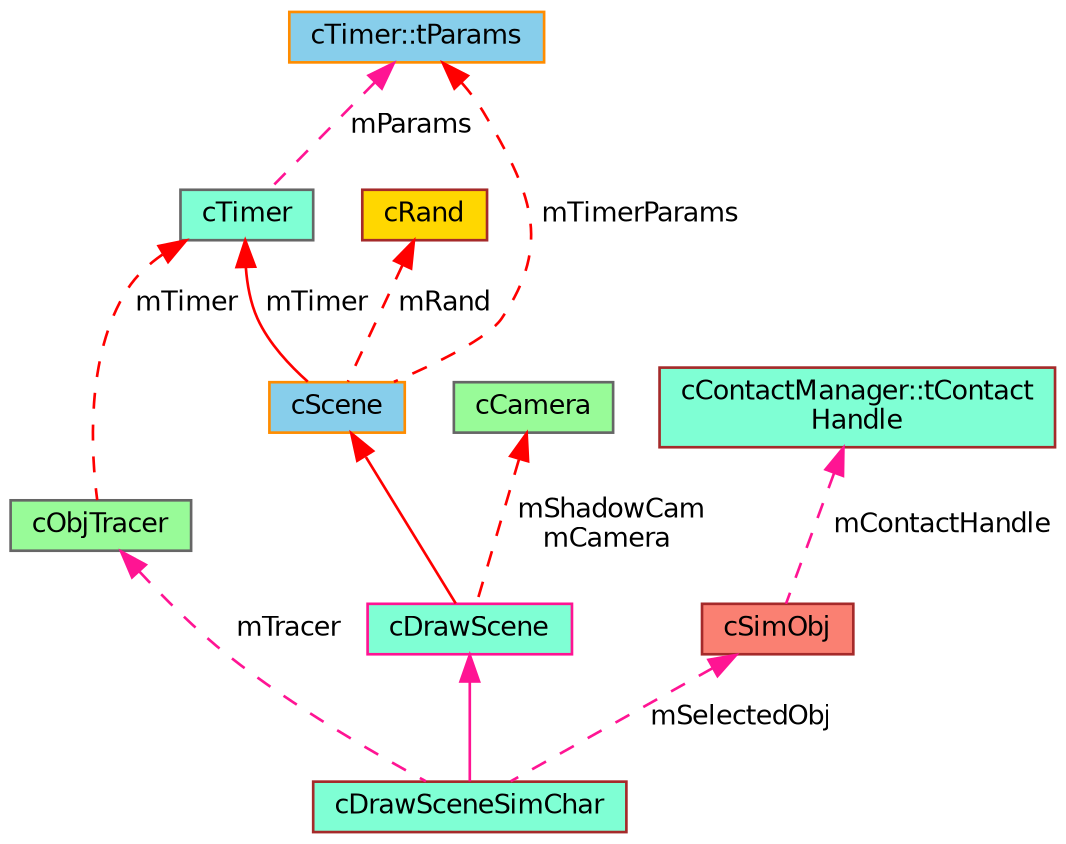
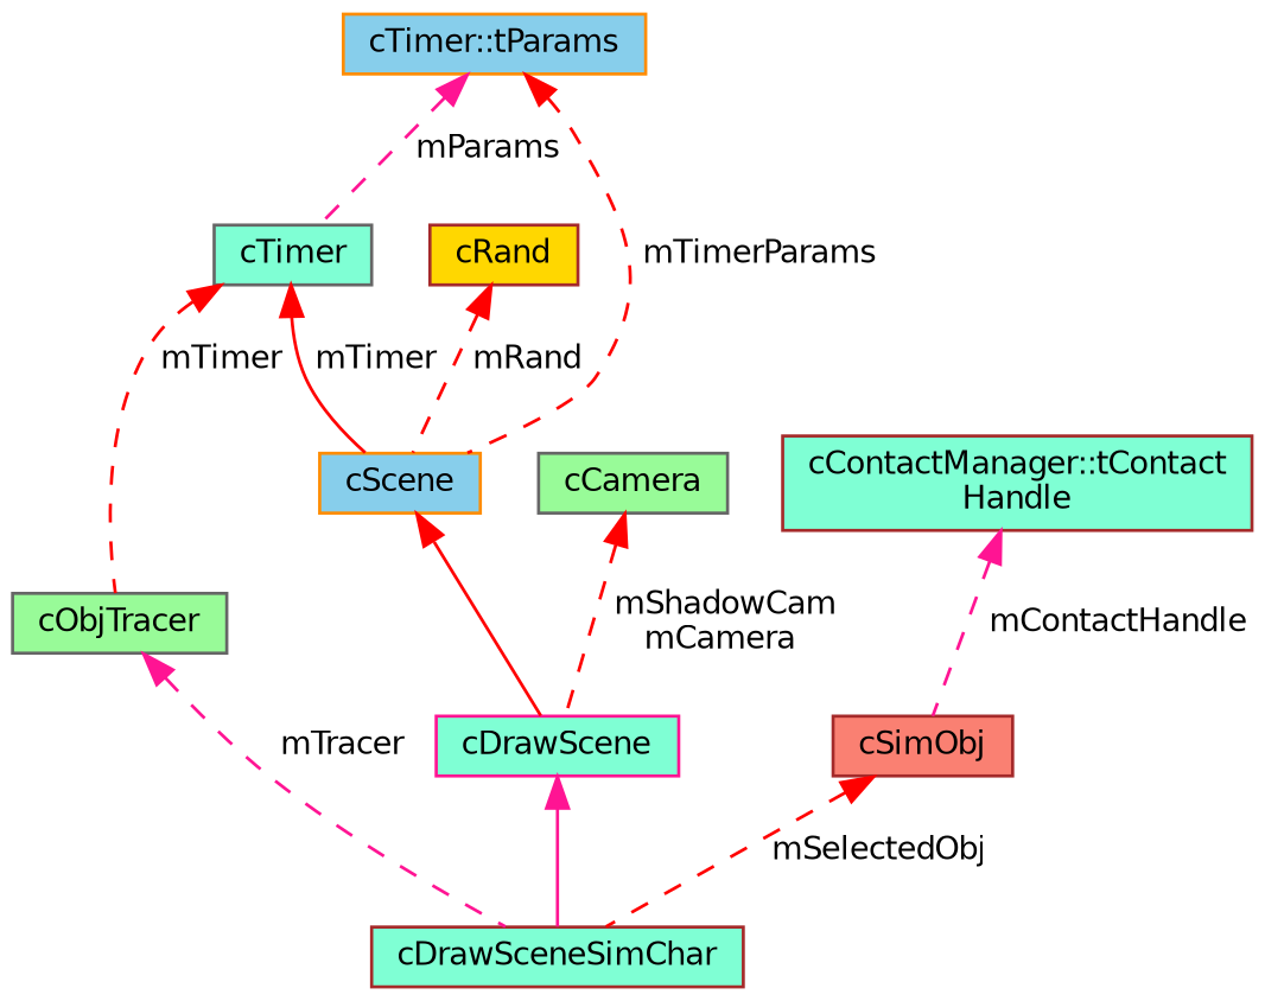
  digraph {
    node [color=brown fillcolor=aquamarine fontname=Helvetica fontsize=10 shape=record style=filled]
    edge [color=red dir=back fontname=Helvetica fontsize=10 labelfontname=Helvetica labelfontsize=10 style=dashed]
    n1 [fontcolor=black height=0.2 label=cDrawSceneSimChar width=0.4]
    n2 [color=deeppink height=0.2 label=cDrawScene width=0.4]
    n3 [color=darkorange fillcolor=skyblue height=0.2 label=cScene width=0.4]
    n4 [color=gray40 height=0.2 label=cTimer width=0.4]
    n5 [color=gray40 fillcolor=palegreen height=0.2 label=cObjTracer width=0.4]
    n6 [color=darkorange fillcolor=skyblue height=0.2 label="cTimer::tParams" width=0.4]
    n7 [fillcolor=gold height=0.2 label=cRand width=0.4]
    n8 [color=gray40 fillcolor=palegreen height=0.2 label=cCamera width=0.4]
    n9 [fillcolor=salmon height=0.2 label=cSimObj width=0.4]
    n10 [height=0.2 label="cContactManager::tContact\lHandle" width=0.4]
    n2 -> n1 [color=deeppink style=solid]
    n3 -> n2 [style=solid]
    n4 -> n3 [label=" mTimer" style=solid]
    n4 -> n5 [label=" mTimer"]
    n5 -> n1 [color=deeppink label=" mTracer"]
    n6 -> n3 [label=" mTimerParams"]
    n6 -> n4 [color=deeppink label=" mParams"]
    n7 -> n3 [label=" mRand"]
    n8 -> n2 [label=" mShadowCam\nmCamera"]
-   n9 -> n1 [color=deeppink label=" mSelectedObj"]
+   n9 -> n1 [label=" mSelectedObj"]
    n10 -> n9 [color=deeppink label=" mContactHandle"]
  }
